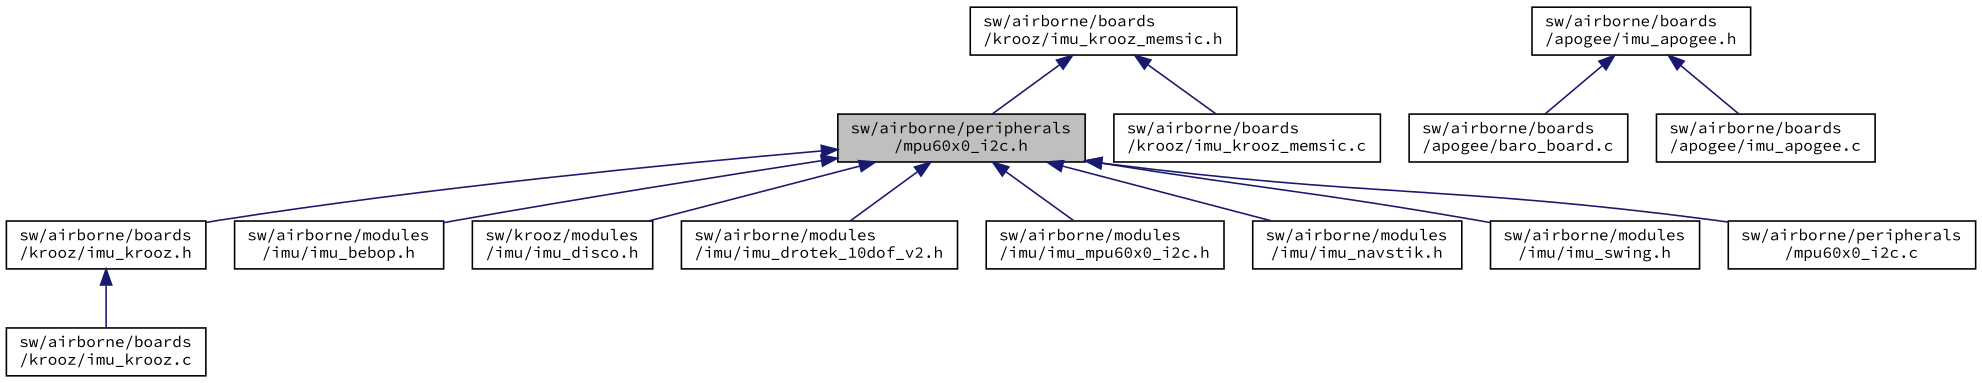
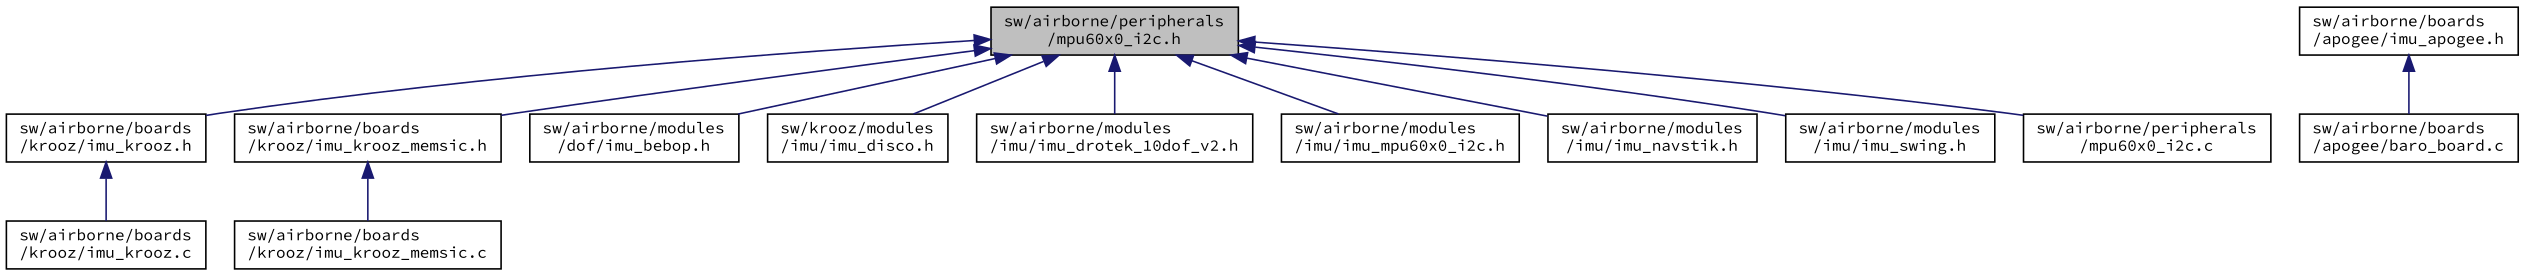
  digraph {
    fontname="Source Code Pro"
    node [color=black fillcolor=white fontname="Source Code Pro" fontsize=10 shape=record style=filled]
    edge [color=midnightblue dir=back fontname="Source Code Pro" fontsize=10 labelfontname=FreeSans labelfontsize=10 style=solid]
    n1 [fillcolor=grey75 fontcolor=black height=0.2 label="sw/airborne/peripherals\l/mpu60x0_i2c.h" width=0.4]
    n2 [height=0.2 label="sw/airborne/boards\l/krooz/imu_krooz.h" width=0.4]
    n3 [height=0.2 label="sw/airborne/boards\l/krooz/imu_krooz_memsic.h" width=0.4]
-   n4 [height=0.2 label="sw/airborne/modules\l/imu/imu_bebop.h" width=0.4]
+   n4 [height=0.2 label="sw/airborne/modules\l/dof/imu_bebop.h" width=0.4]
    n5 [height=0.2 label="sw/krooz/modules\l/imu/imu_disco.h" width=0.4]
    n6 [height=0.2 label="sw/airborne/modules\l/imu/imu_drotek_10dof_v2.h" width=0.4]
    n7 [height=0.2 label="sw/airborne/modules\l/imu/imu_mpu60x0_i2c.h" width=0.4]
    n8 [height=0.2 label="sw/airborne/modules\l/imu/imu_navstik.h" width=0.4]
    n9 [height=0.2 label="sw/airborne/modules\l/imu/imu_swing.h" width=0.4]
    n10 [height=0.2 label="sw/airborne/peripherals\l/mpu60x0_i2c.c" width=0.4]
    n11 [height=0.2 label="sw/airborne/boards\l/apogee/imu_apogee.h" width=0.4]
    n12 [height=0.2 label="sw/airborne/boards\l/apogee/baro_board.c" width=0.4]
-   n13 [height=0.2 label="sw/airborne/boards\l/apogee/imu_apogee.c" width=0.4]
    n14 [height=0.2 label="sw/airborne/boards\l/krooz/imu_krooz.c" width=0.4]
    n15 [height=0.2 label="sw/airborne/boards\l/krooz/imu_krooz_memsic.c" width=0.4]
    n1 -> n2
-   n3 -> n1
+   n1 -> n3
    n1 -> n4
    n1 -> n5
    n1 -> n6
    n1 -> n7
    n1 -> n8
    n1 -> n9
    n1 -> n10
    n2 -> n14
    n3 -> n15
    n11 -> n12
-   n11 -> n13
  }
